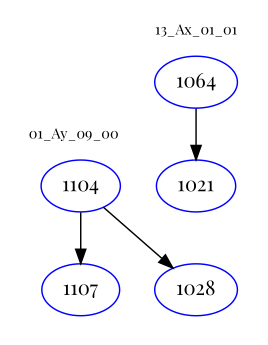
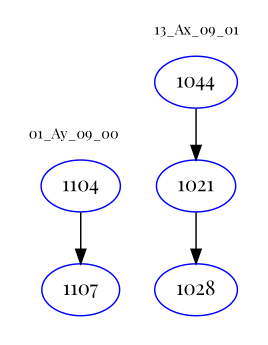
  digraph {
    fontname="Playfair Display"
    node [color=blue fontname="Playfair Display"]
    edge [color=black fontname="Playfair Display"]
    n1 [label=1021]
    n2 [label=1028]
-   n3 [label=1064]
+   n3 [label=1044]
    n4 [label=1104]
    n5 [label=1107]
    subgraph cluster_1 {
      color=white
      fontsize=10
-     label="13_Ax_01_01"
+     label="13_Ax_09_01"
      n1
      n2
      n3
    }
    subgraph cluster_2 {
      color=white
      fontsize=10
      label="01_Ay_09_00"
      n4
      n5
    }
-   n4 -> n2
+   n1 -> n2
    n3 -> n1
    n4 -> n5
  }
